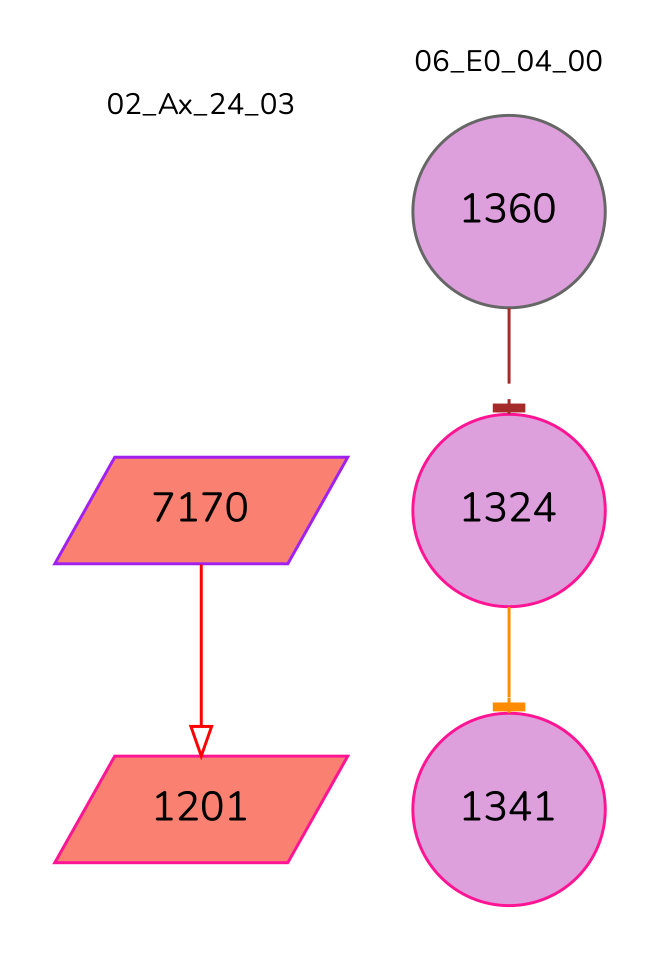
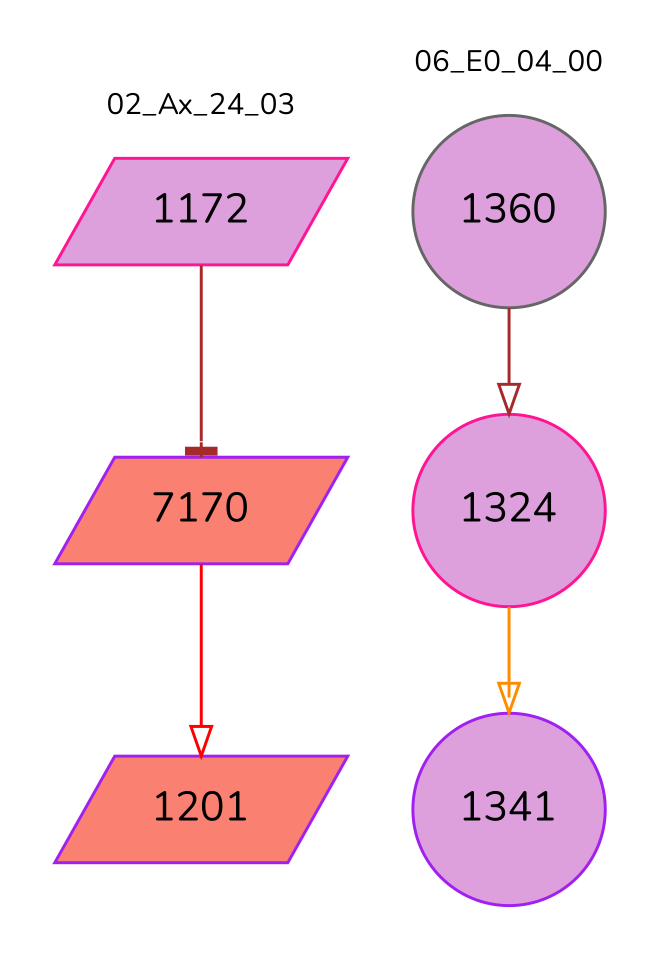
  digraph {
    fontname=Nunito
    node [color=deeppink fillcolor=plum fontname=Nunito shape=parallelogram style=filled]
    edge [arrowhead=tee color=brown fontname=Nunito]
+   n1 [label=1172]
    n2 [color=purple fillcolor=salmon label=7170]
-   n3 [fillcolor=salmon label=1201]
+   n3 [color=purple fillcolor=salmon label=1201]
    n4 [color=gray40 label=1360 shape=circle]
    n5 [label=1324 shape=circle]
-   n6 [label=1341 shape=circle]
+   n6 [color=purple label=1341 shape=circle]
    subgraph cluster_1 {
      color=white
      fontsize=10
      label="02_Ax_24_03"
+     n1
      n2
      n3
    }
    subgraph cluster_2 {
      color=white
      fontsize=10
      label="06_E0_04_00"
      n4
      n5
      n6
    }
+   n1 -> n2
    n2 -> n3 [arrowhead=onormal color=red]
-   n4 -> n5
-   n5 -> n6 [color=darkorange]
+   n4 -> n5 [arrowhead=onormal]
+   n5 -> n6 [arrowhead=onormal color=darkorange]
  }
